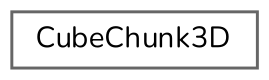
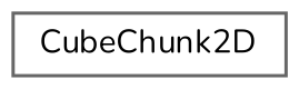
  digraph {
    rankdir=TB
    fontname=Nunito
-   n1 [color=grey40 fillcolor=white fontname=Nunito fontsize=10 height=0.2 label=CubeChunk3D shape=box style=filled width=0.4]
+   n1 [color=grey40 fillcolor=white fontname=Nunito fontsize=10 height=0.2 label=CubeChunk2D shape=box style=filled width=0.4]
  }
